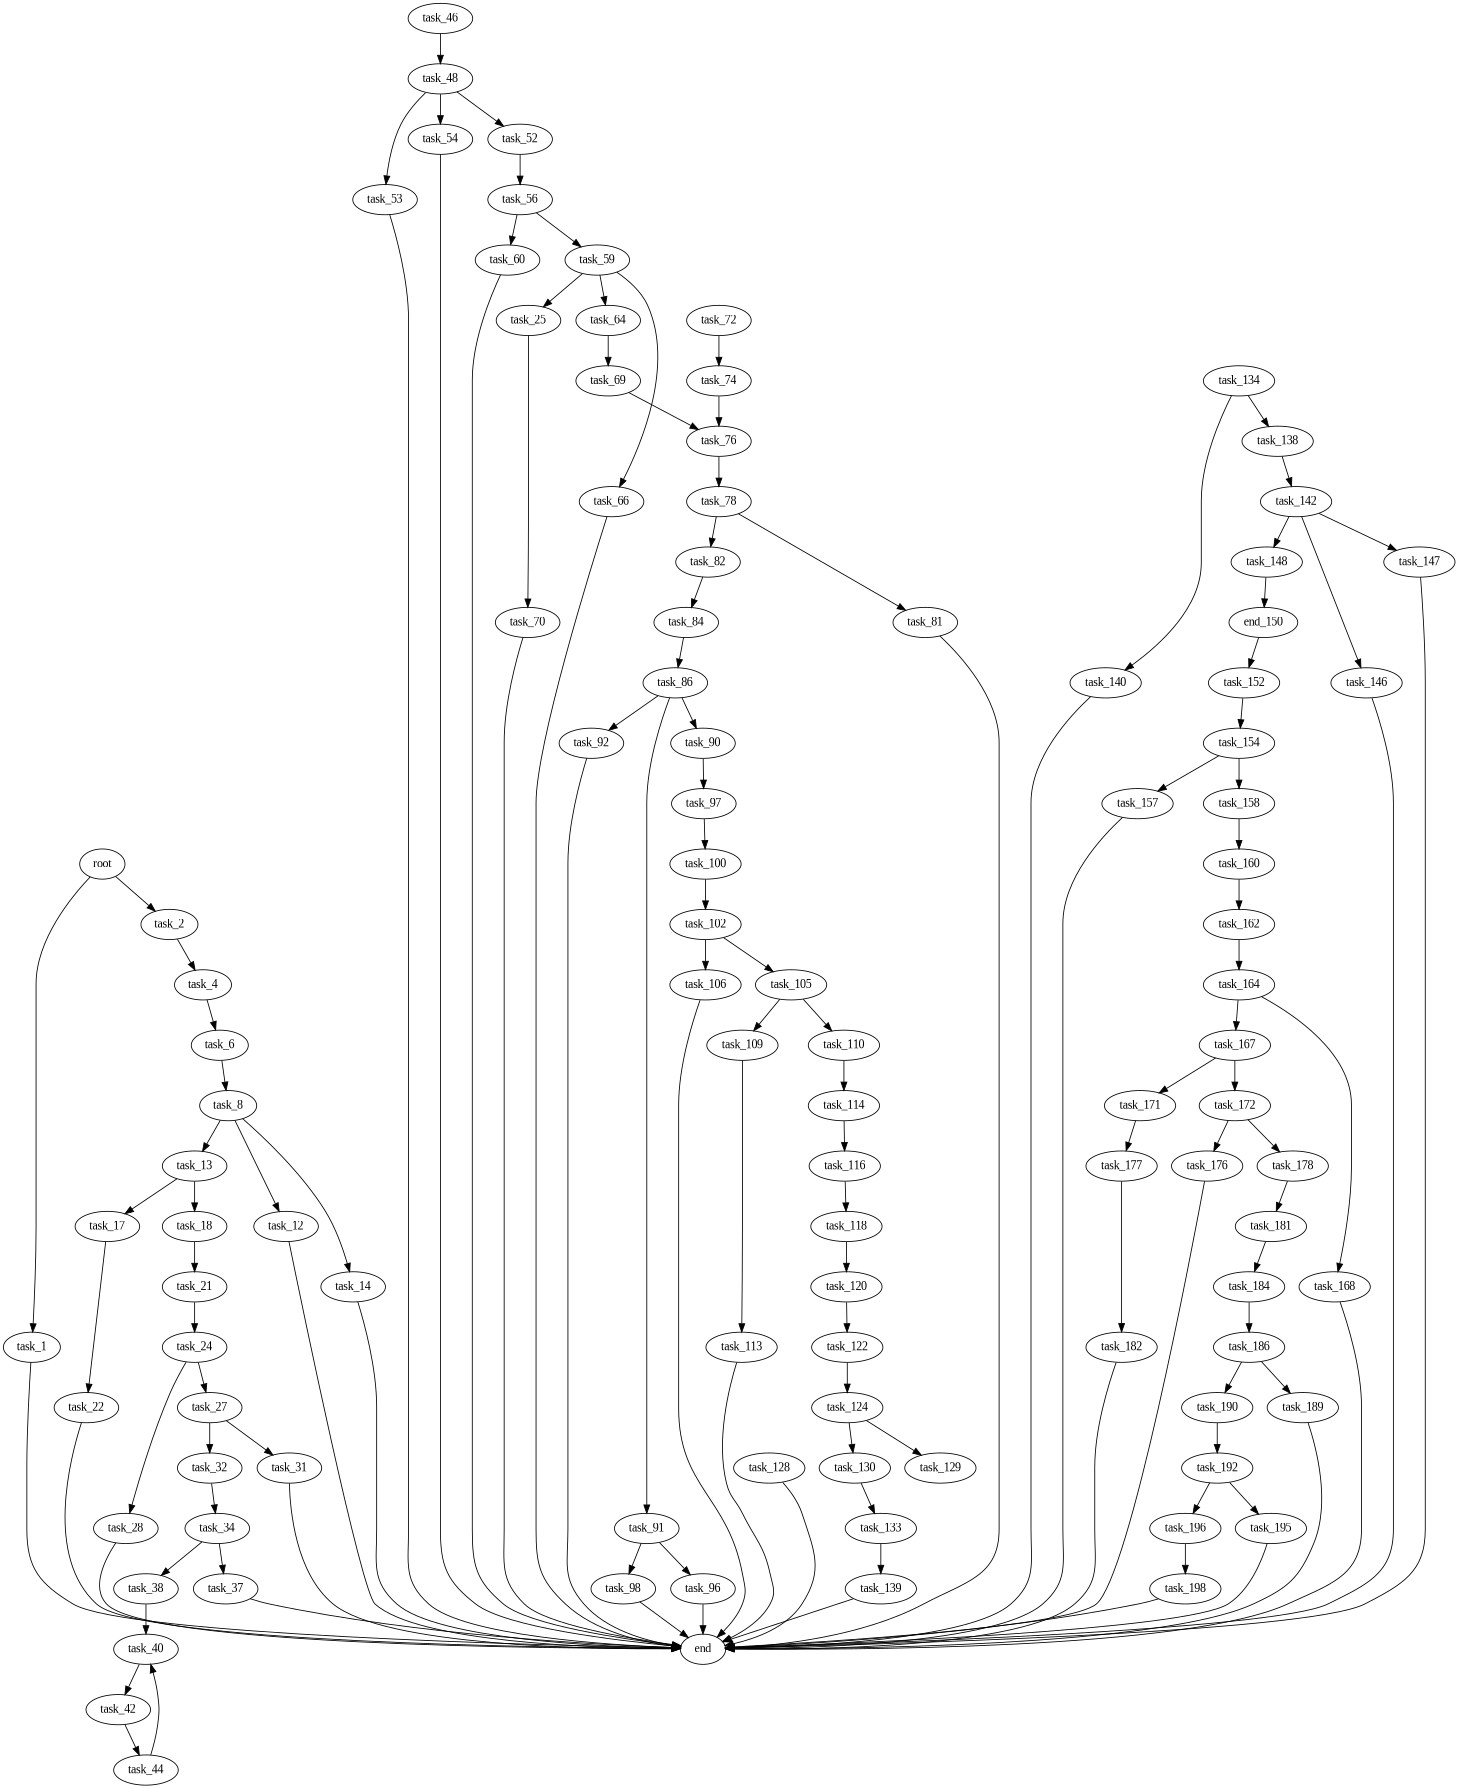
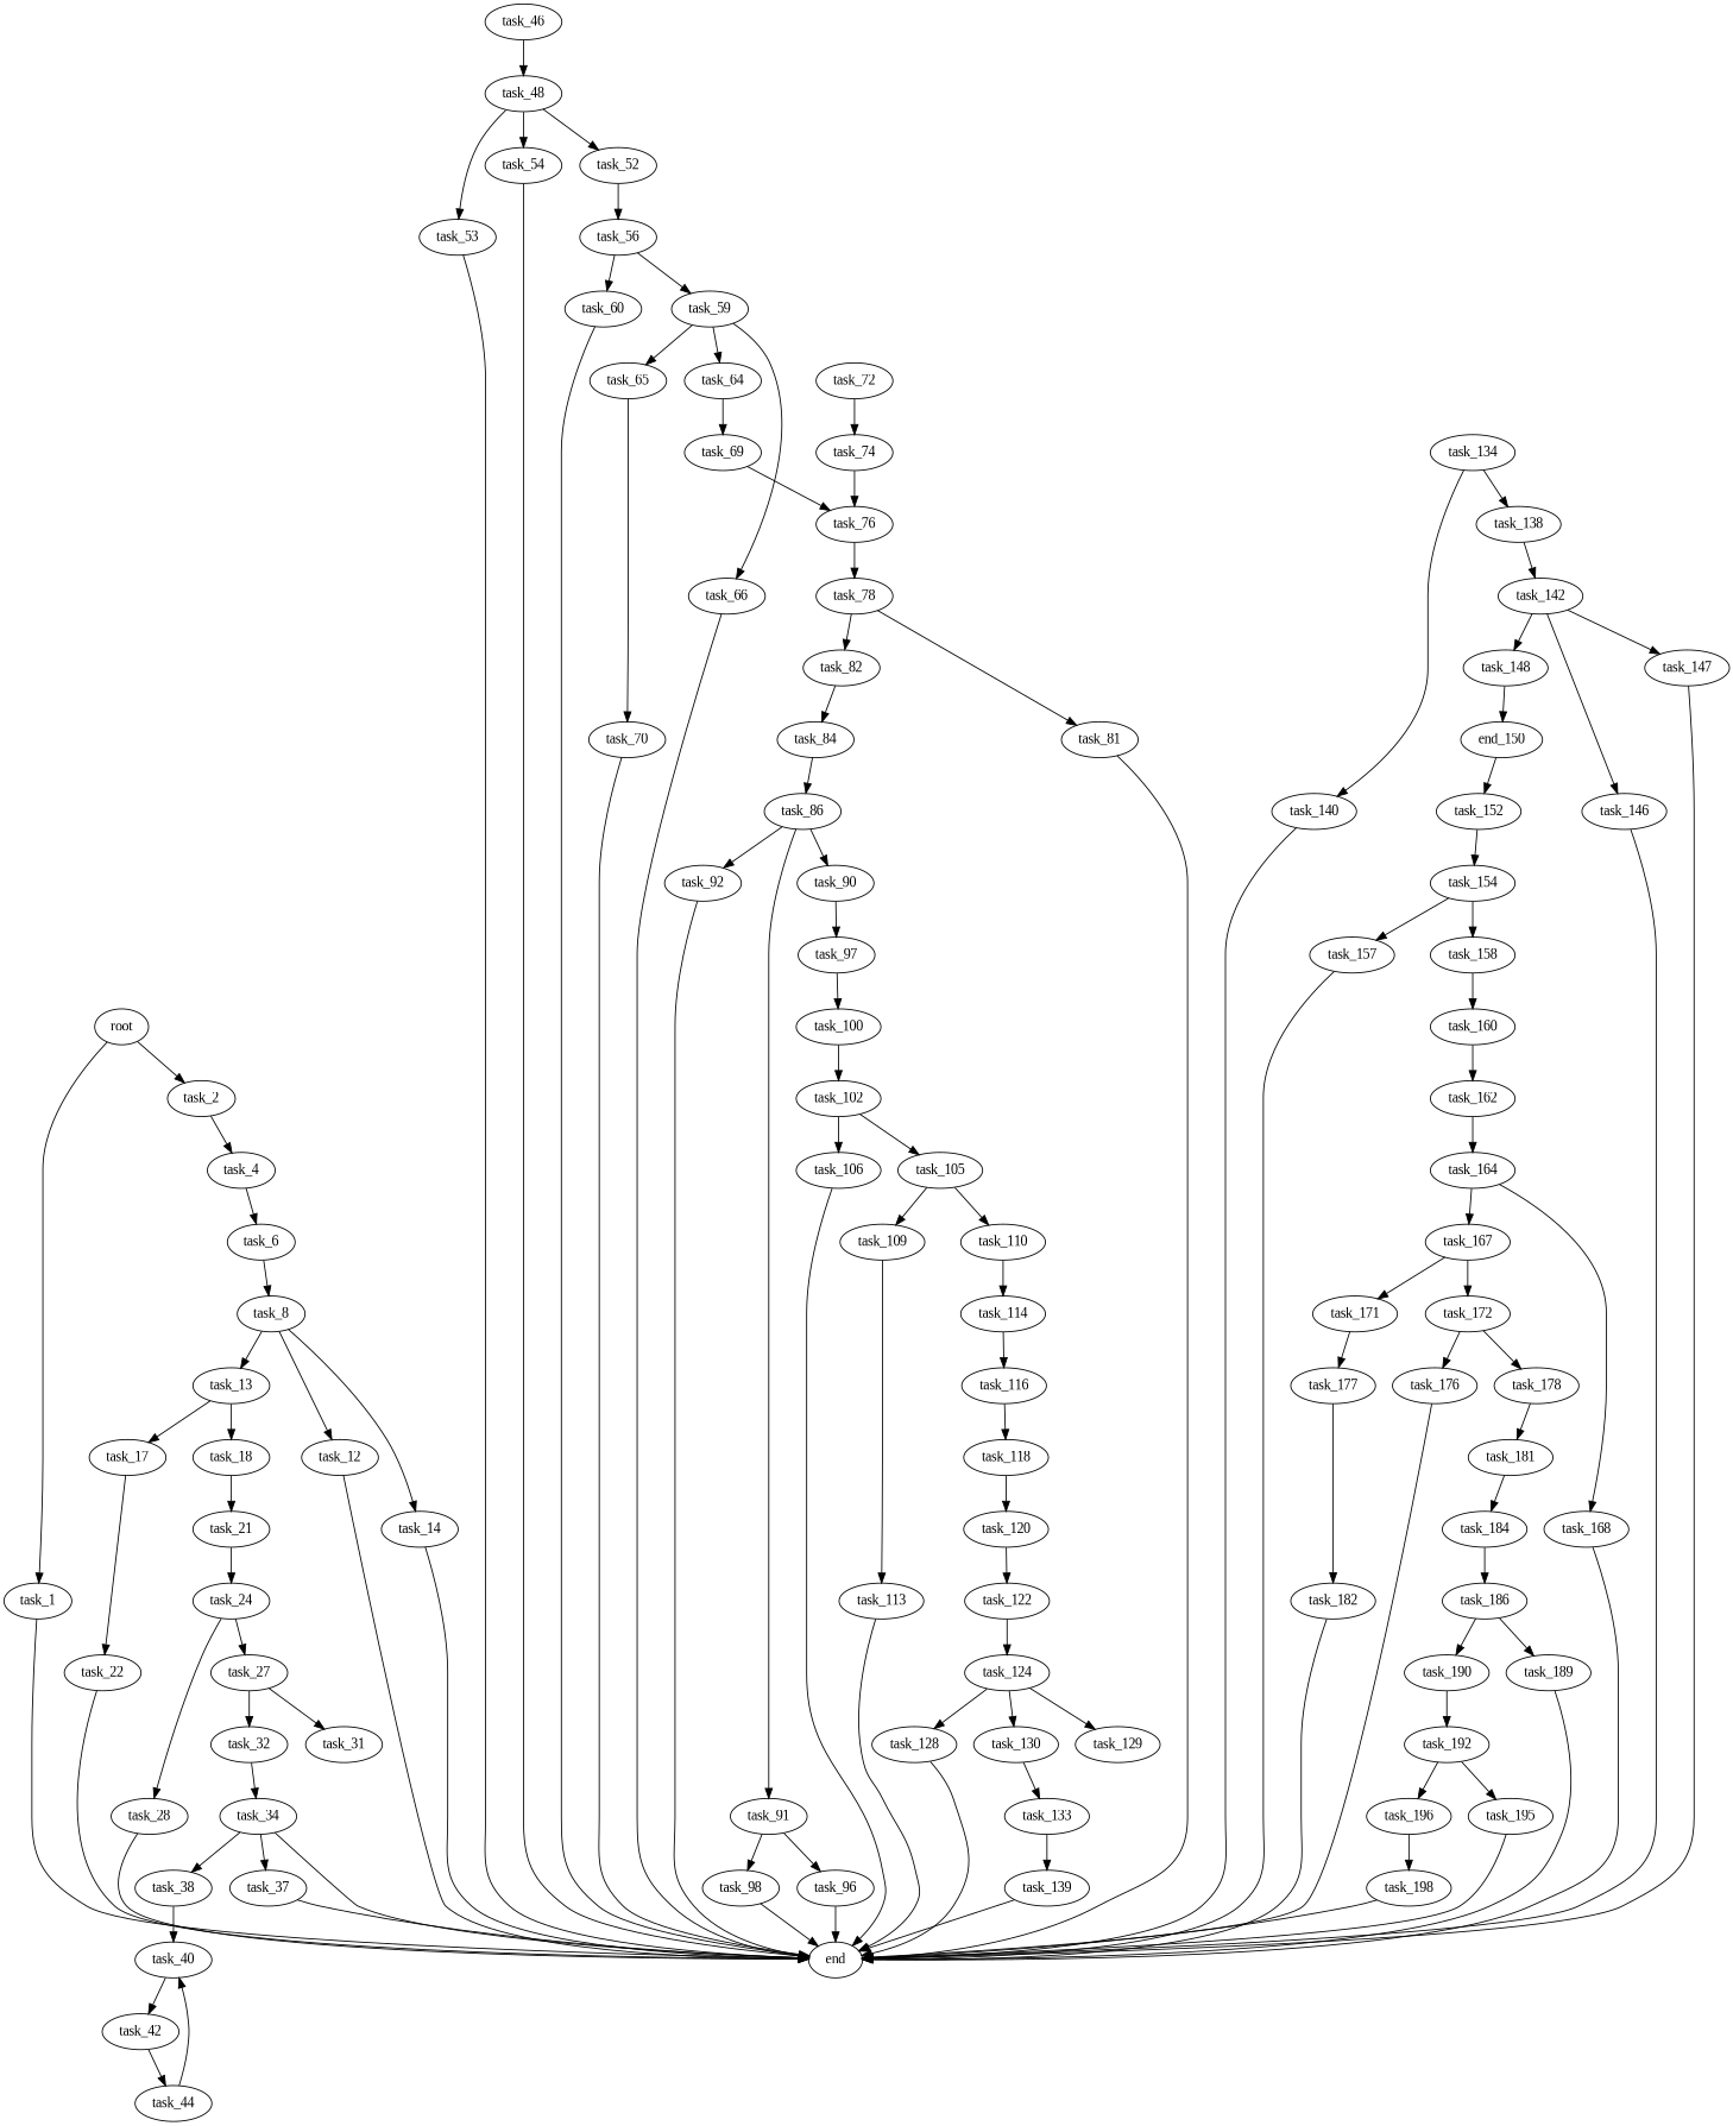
  digraph {
    fontname="Liberation Serif"
    node [fontname="Liberation Serif"]
    edge [fontname="Liberation Serif"]
    root
    task_1
    task_2
    end
    task_4
    task_6
    task_8
    task_12
    task_13
    task_14
    task_17
    task_18
    task_22
    task_21
    task_24
    task_27
    task_28
    task_31
    task_32
    task_34
    task_37
    task_38
    task_40
    task_42
    task_44
    task_46
    task_48
    task_52
    task_53
    task_54
    task_56
    task_59
    task_60
    task_64
-   task_65 [label=task_25]
+   task_65
    task_66
    task_69
    task_70
    task_76
    task_72
    task_74
    task_78
    task_81
    task_82
    task_84
    task_86
    task_90
    task_91
    task_92
    task_97
    task_96
    task_98
    task_100
    task_102
    task_105
    task_106
    task_109
    task_110
    task_113
    task_114
    task_116
    task_118
    task_120
    task_122
    task_124
    task_128
    task_129
    task_130
    task_133
    task_134
    task_138
    task_140
    task_139
    task_142
    task_146
    task_147
    task_148
    n78 [label=end_150]
    task_152
    task_154
    task_157
    task_158
    task_160
    task_162
    task_164
    task_167
    task_168
    task_171
    task_172
    task_177
    task_176
    task_178
    task_182
    task_181
    task_184
    task_186
    task_189
    task_190
    task_192
    task_195
    task_196
    task_198
    root -> task_1
    root -> task_2
    task_1 -> end
    task_2 -> task_4
    task_4 -> task_6
    task_6 -> task_8
    task_8 -> task_12
    task_8 -> task_13
    task_8 -> task_14
    task_12 -> end
    task_13 -> task_17
    task_13 -> task_18
    task_14 -> end
    task_17 -> task_22
    task_18 -> task_21
    task_22 -> end
    task_21 -> task_24
    task_24 -> task_27
    task_24 -> task_28
    task_27 -> task_31
    task_27 -> task_32
    task_28 -> end
-   task_31 -> end
+   task_34 -> end
    task_32 -> task_34
    task_34 -> task_37
    task_34 -> task_38
    task_37 -> end
    task_38 -> task_40
    task_40 -> task_42
    task_42 -> task_44
    task_44 -> task_40
    task_46 -> task_48
    task_48 -> task_52
    task_48 -> task_53
    task_48 -> task_54
    task_52 -> task_56
    task_53 -> end
    task_54 -> end
    task_56 -> task_59
    task_56 -> task_60
    task_59 -> task_64
    task_59 -> task_65
    task_59 -> task_66
    task_60 -> end
    task_64 -> task_69
    task_65 -> task_70
    task_66 -> end
    task_69 -> task_76
    task_70 -> end
    task_76 -> task_78
    task_72 -> task_74
    task_74 -> task_76
    task_78 -> task_81
    task_78 -> task_82
    task_81 -> end
    task_82 -> task_84
    task_84 -> task_86
    task_86 -> task_90
    task_86 -> task_91
    task_86 -> task_92
    task_90 -> task_97
    task_91 -> task_96
    task_91 -> task_98
    task_92 -> end
    task_97 -> task_100
    task_96 -> end
    task_98 -> end
    task_100 -> task_102
    task_102 -> task_105
    task_102 -> task_106
    task_105 -> task_109
    task_105 -> task_110
    task_106 -> end
    task_109 -> task_113
    task_110 -> task_114
    task_113 -> end
    task_114 -> task_116
    task_116 -> task_118
    task_118 -> task_120
    task_120 -> task_122
    task_122 -> task_124
+   task_124 -> task_128
    task_124 -> task_129
    task_124 -> task_130
    task_128 -> end
    task_130 -> task_133
    task_133 -> task_139
    task_134 -> task_138
    task_134 -> task_140
    task_138 -> task_142
    task_140 -> end
    task_139 -> end
    task_142 -> task_146
    task_142 -> task_147
    task_142 -> task_148
    task_146 -> end
    task_147 -> end
    task_148 -> n78
    n78 -> task_152
    task_152 -> task_154
    task_154 -> task_157
    task_154 -> task_158
    task_157 -> end
    task_158 -> task_160
    task_160 -> task_162
    task_162 -> task_164
    task_164 -> task_167
    task_164 -> task_168
    task_167 -> task_171
    task_167 -> task_172
    task_168 -> end
    task_171 -> task_177
    task_172 -> task_176
    task_172 -> task_178
    task_177 -> task_182
    task_176 -> end
    task_178 -> task_181
    task_182 -> end
    task_181 -> task_184
    task_184 -> task_186
    task_186 -> task_189
    task_186 -> task_190
    task_189 -> end
    task_190 -> task_192
    task_192 -> task_195
    task_192 -> task_196
    task_195 -> end
    task_196 -> task_198
    task_198 -> end
  }
